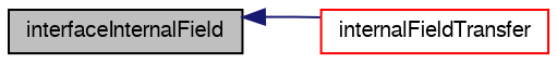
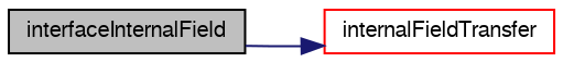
  digraph {
    rankdir=LR
    node [fontname=FreeSans fontsize=10 shape=record]
    n1 [color=black fillcolor=grey75 fontcolor=black height=0.2 label=interfaceInternalField style=filled width=0.4]
    n2 [color=red height=0.2 label=internalFieldTransfer width=0.4]
-   n2 -> n1 [color=midnightblue fontname=FreeSans fontsize=10 labelfontname=FreeSans labelfontsize=10 style=solid]
+   n1 -> n2 [color=midnightblue fontname=FreeSans fontsize=10 labelfontname=FreeSans labelfontsize=10 style=solid]
  }
